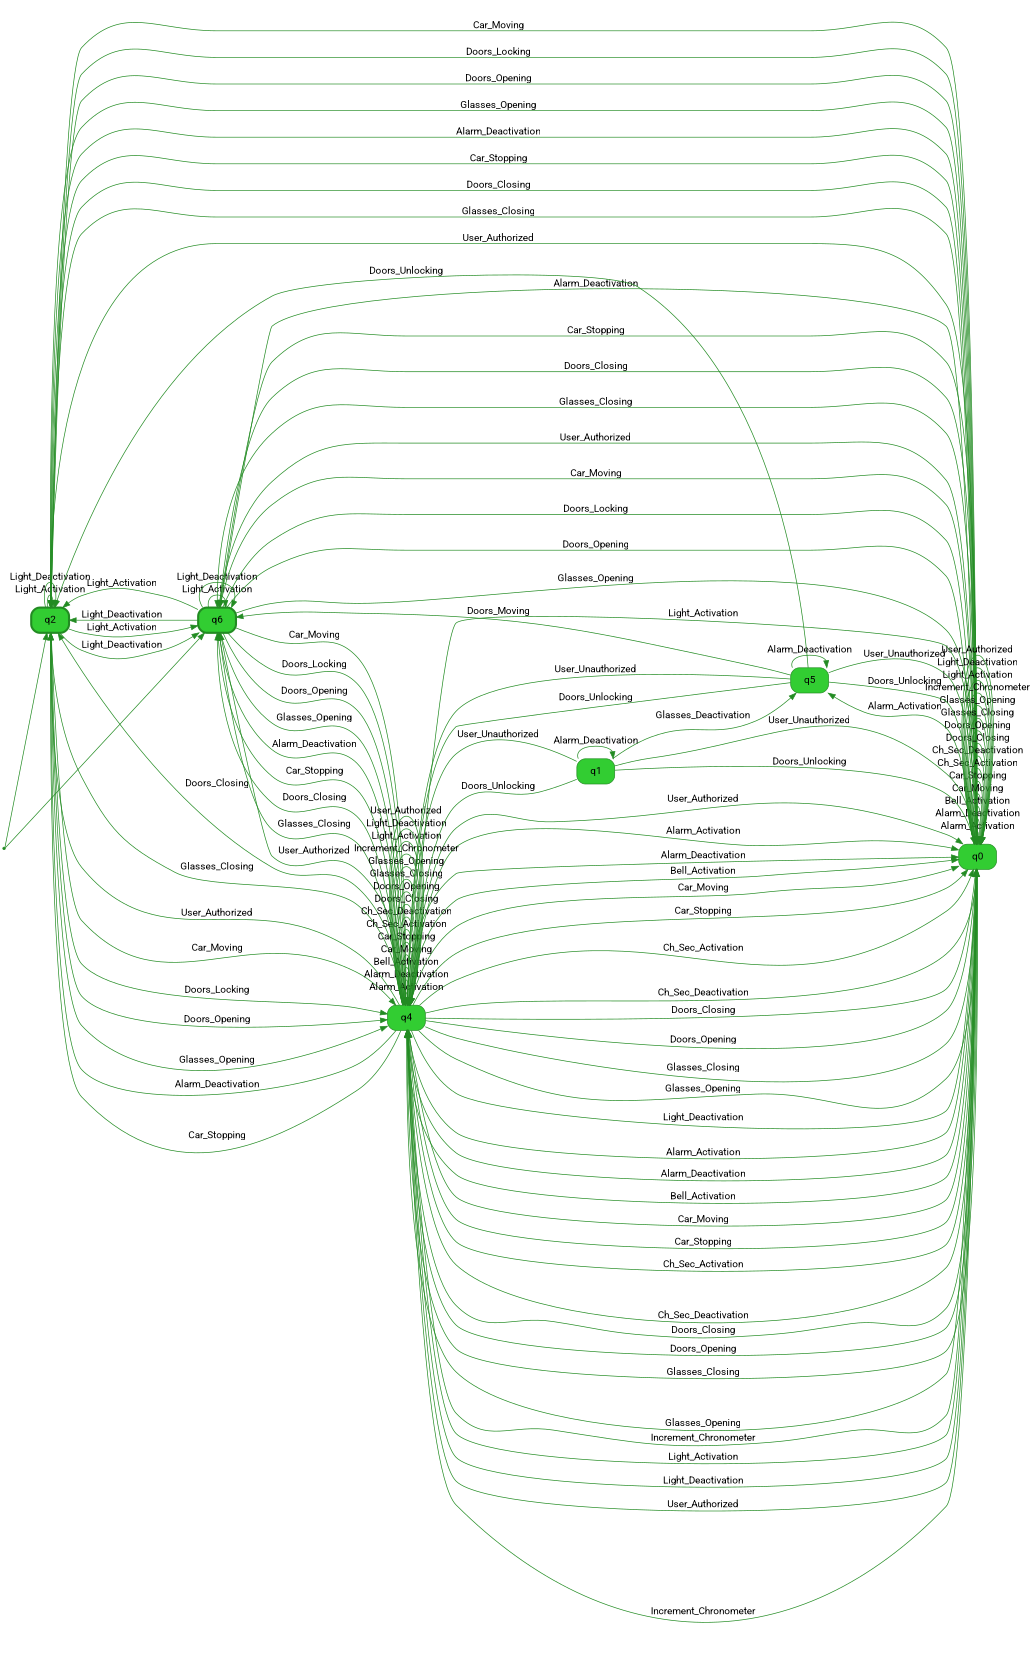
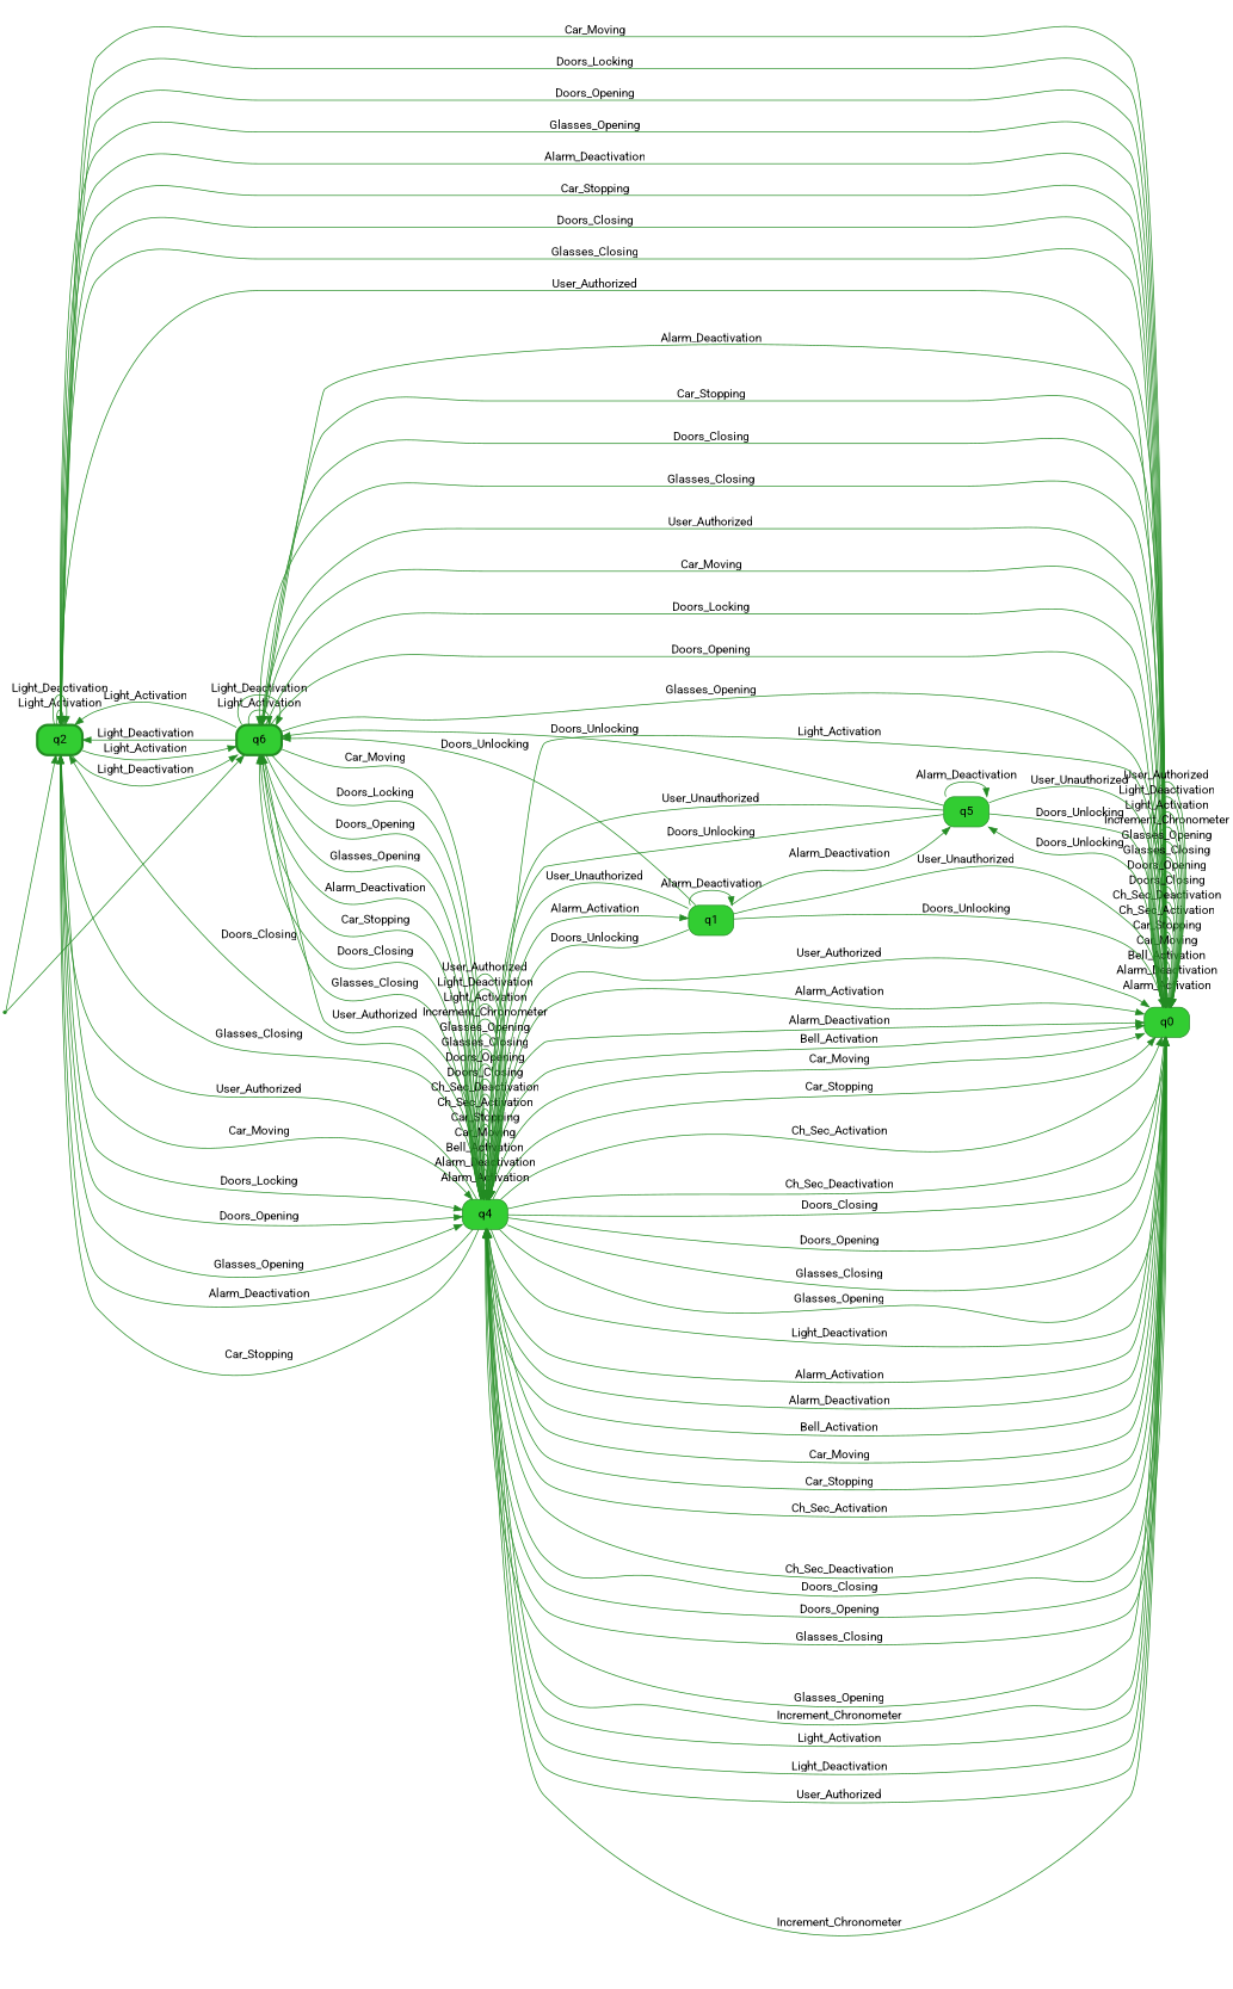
  digraph {
    fontname=Roboto
    rankdir=LR
    node [color=forestgreen fontname=Roboto shape=box fillcolor=limegreen style="rounded, filled"]
    edge [color=forestgreen fontname=Roboto]
    __invisible__ [shape=point fillcolor="" style=""]
    n2 [label=q2 penwidth=3]
    n3 [label=q6 penwidth=3]
    n4 [label=q0]
    n5 [label=q4]
    n6 [label=q5]
    n7 [label=q1]
    __invisible__ -> n2
    __invisible__ -> n3
    n2 -> n2 [label=Light_Activation]
    n2 -> n2 [label=Light_Deactivation]
    n2 -> n3 [label=Light_Activation]
    n2 -> n3 [label=Light_Deactivation]
    n2 -> n4 [label=Car_Moving]
    n2 -> n4 [label=Doors_Locking]
    n2 -> n4 [label=Doors_Opening]
    n2 -> n4 [label=Glasses_Opening]
    n2 -> n5 [label=Car_Moving]
    n2 -> n5 [label=Doors_Locking]
    n2 -> n5 [label=Doors_Opening]
    n2 -> n5 [label=Glasses_Opening]
    n3 -> n2 [label=Light_Activation]
    n3 -> n2 [label=Light_Deactivation]
    n3 -> n3 [label=Light_Activation]
    n3 -> n3 [label=Light_Deactivation]
    n3 -> n4 [label=Car_Moving]
    n3 -> n4 [label=Doors_Locking]
    n3 -> n4 [label=Doors_Opening]
    n3 -> n4 [label=Glasses_Opening]
    n3 -> n5 [label=Car_Moving]
    n3 -> n5 [label=Doors_Locking]
    n3 -> n5 [label=Doors_Opening]
    n3 -> n5 [label=Glasses_Opening]
    n4 -> n2 [label=Alarm_Deactivation]
    n4 -> n2 [label=Car_Stopping]
    n4 -> n2 [label=Doors_Closing]
    n4 -> n2 [label=Glasses_Closing]
    n4 -> n2 [label=User_Authorized]
    n4 -> n3 [label=Alarm_Deactivation]
    n4 -> n3 [label=Car_Stopping]
    n4 -> n3 [label=Doors_Closing]
    n4 -> n3 [label=Glasses_Closing]
    n4 -> n3 [label=User_Authorized]
    n4 -> n4 [label=Alarm_Activation]
    n4 -> n4 [label=Alarm_Deactivation]
    n4 -> n4 [label=Bell_Activation]
    n4 -> n4 [label=Car_Moving]
    n4 -> n4 [label=Car_Stopping]
    n4 -> n4 [label=Ch_Sec_Activation]
    n4 -> n4 [label=Ch_Sec_Deactivation]
    n4 -> n4 [label=Doors_Closing]
    n4 -> n4 [label=Doors_Opening]
    n4 -> n4 [label=Glasses_Closing]
    n4 -> n4 [label=Glasses_Opening]
    n4 -> n4 [label=Increment_Chronometer]
    n4 -> n4 [label=Light_Activation]
    n4 -> n4 [label=Light_Deactivation]
    n4 -> n4 [label=User_Authorized]
    n4 -> n5 [label=Alarm_Activation]
    n4 -> n5 [label=Alarm_Deactivation]
    n4 -> n5 [label=Bell_Activation]
    n4 -> n5 [label=Car_Moving]
    n4 -> n5 [label=Car_Stopping]
    n4 -> n5 [label=Ch_Sec_Activation]
    n4 -> n5 [label=Ch_Sec_Deactivation]
    n4 -> n5 [label=Doors_Closing]
    n4 -> n5 [label=Doors_Opening]
    n4 -> n5 [label=Glasses_Closing]
    n4 -> n5 [label=Glasses_Opening]
    n4 -> n5 [label=Increment_Chronometer]
    n4 -> n5 [label=Light_Activation]
    n4 -> n5 [label=Light_Deactivation]
    n4 -> n5 [label=User_Authorized]
-   n4 -> n6 [label=Alarm_Activation]
+   n4 -> n6 [label=Doors_Unlocking]
    n5 -> n2 [label=Alarm_Deactivation]
    n5 -> n2 [label=Car_Stopping]
    n5 -> n2 [label=Doors_Closing]
    n5 -> n2 [label=Glasses_Closing]
    n5 -> n2 [label=User_Authorized]
    n5 -> n3 [label=Alarm_Deactivation]
    n5 -> n3 [label=Car_Stopping]
    n5 -> n3 [label=Doors_Closing]
    n5 -> n3 [label=Glasses_Closing]
    n5 -> n3 [label=User_Authorized]
    n5 -> n4 [label=Alarm_Activation]
    n5 -> n4 [label=Alarm_Deactivation]
    n5 -> n4 [label=Bell_Activation]
    n5 -> n4 [label=Car_Moving]
    n5 -> n4 [label=Car_Stopping]
    n5 -> n4 [label=Ch_Sec_Activation]
    n5 -> n4 [label=Ch_Sec_Deactivation]
    n5 -> n4 [label=Doors_Closing]
    n5 -> n4 [label=Doors_Opening]
    n5 -> n4 [label=Glasses_Closing]
    n5 -> n4 [label=Glasses_Opening]
    n5 -> n4 [label=Increment_Chronometer]
    n5 -> n4 [label=Light_Activation]
    n5 -> n4 [label=Light_Deactivation]
    n5 -> n4 [label=User_Authorized]
    n5 -> n5 [label=Alarm_Activation]
    n5 -> n5 [label=Alarm_Deactivation]
    n5 -> n5 [label=Bell_Activation]
    n5 -> n5 [label=Car_Moving]
    n5 -> n5 [label=Car_Stopping]
    n5 -> n5 [label=Ch_Sec_Activation]
    n5 -> n5 [label=Ch_Sec_Deactivation]
    n5 -> n5 [label=Doors_Closing]
    n5 -> n5 [label=Doors_Opening]
    n5 -> n5 [label=Glasses_Closing]
    n5 -> n5 [label=Glasses_Opening]
    n5 -> n5 [label=Increment_Chronometer]
    n5 -> n5 [label=Light_Activation]
    n5 -> n5 [label=Light_Deactivation]
    n5 -> n5 [label=User_Authorized]
-   n6 -> n2 [label=Doors_Unlocking]
-   n6 -> n3 [label=Doors_Moving]
+   n5 -> n7 [label=Alarm_Activation]
+   n6 -> n3 [label=Doors_Unlocking]
    n6 -> n4 [label=Doors_Unlocking]
    n6 -> n4 [label=User_Unauthorized]
    n6 -> n5 [label=Doors_Unlocking]
    n6 -> n5 [label=User_Unauthorized]
    n6 -> n6 [label=Alarm_Deactivation]
+   n7 -> n3 [label=Doors_Unlocking]
    n7 -> n4 [label=Doors_Unlocking]
    n7 -> n4 [label=User_Unauthorized]
    n7 -> n5 [label=Doors_Unlocking]
    n7 -> n5 [label=User_Unauthorized]
-   n7 -> n6 [label=Glasses_Deactivation]
+   n7 -> n6 [label=Alarm_Deactivation]
    n7 -> n7 [label=Alarm_Deactivation]
  }
